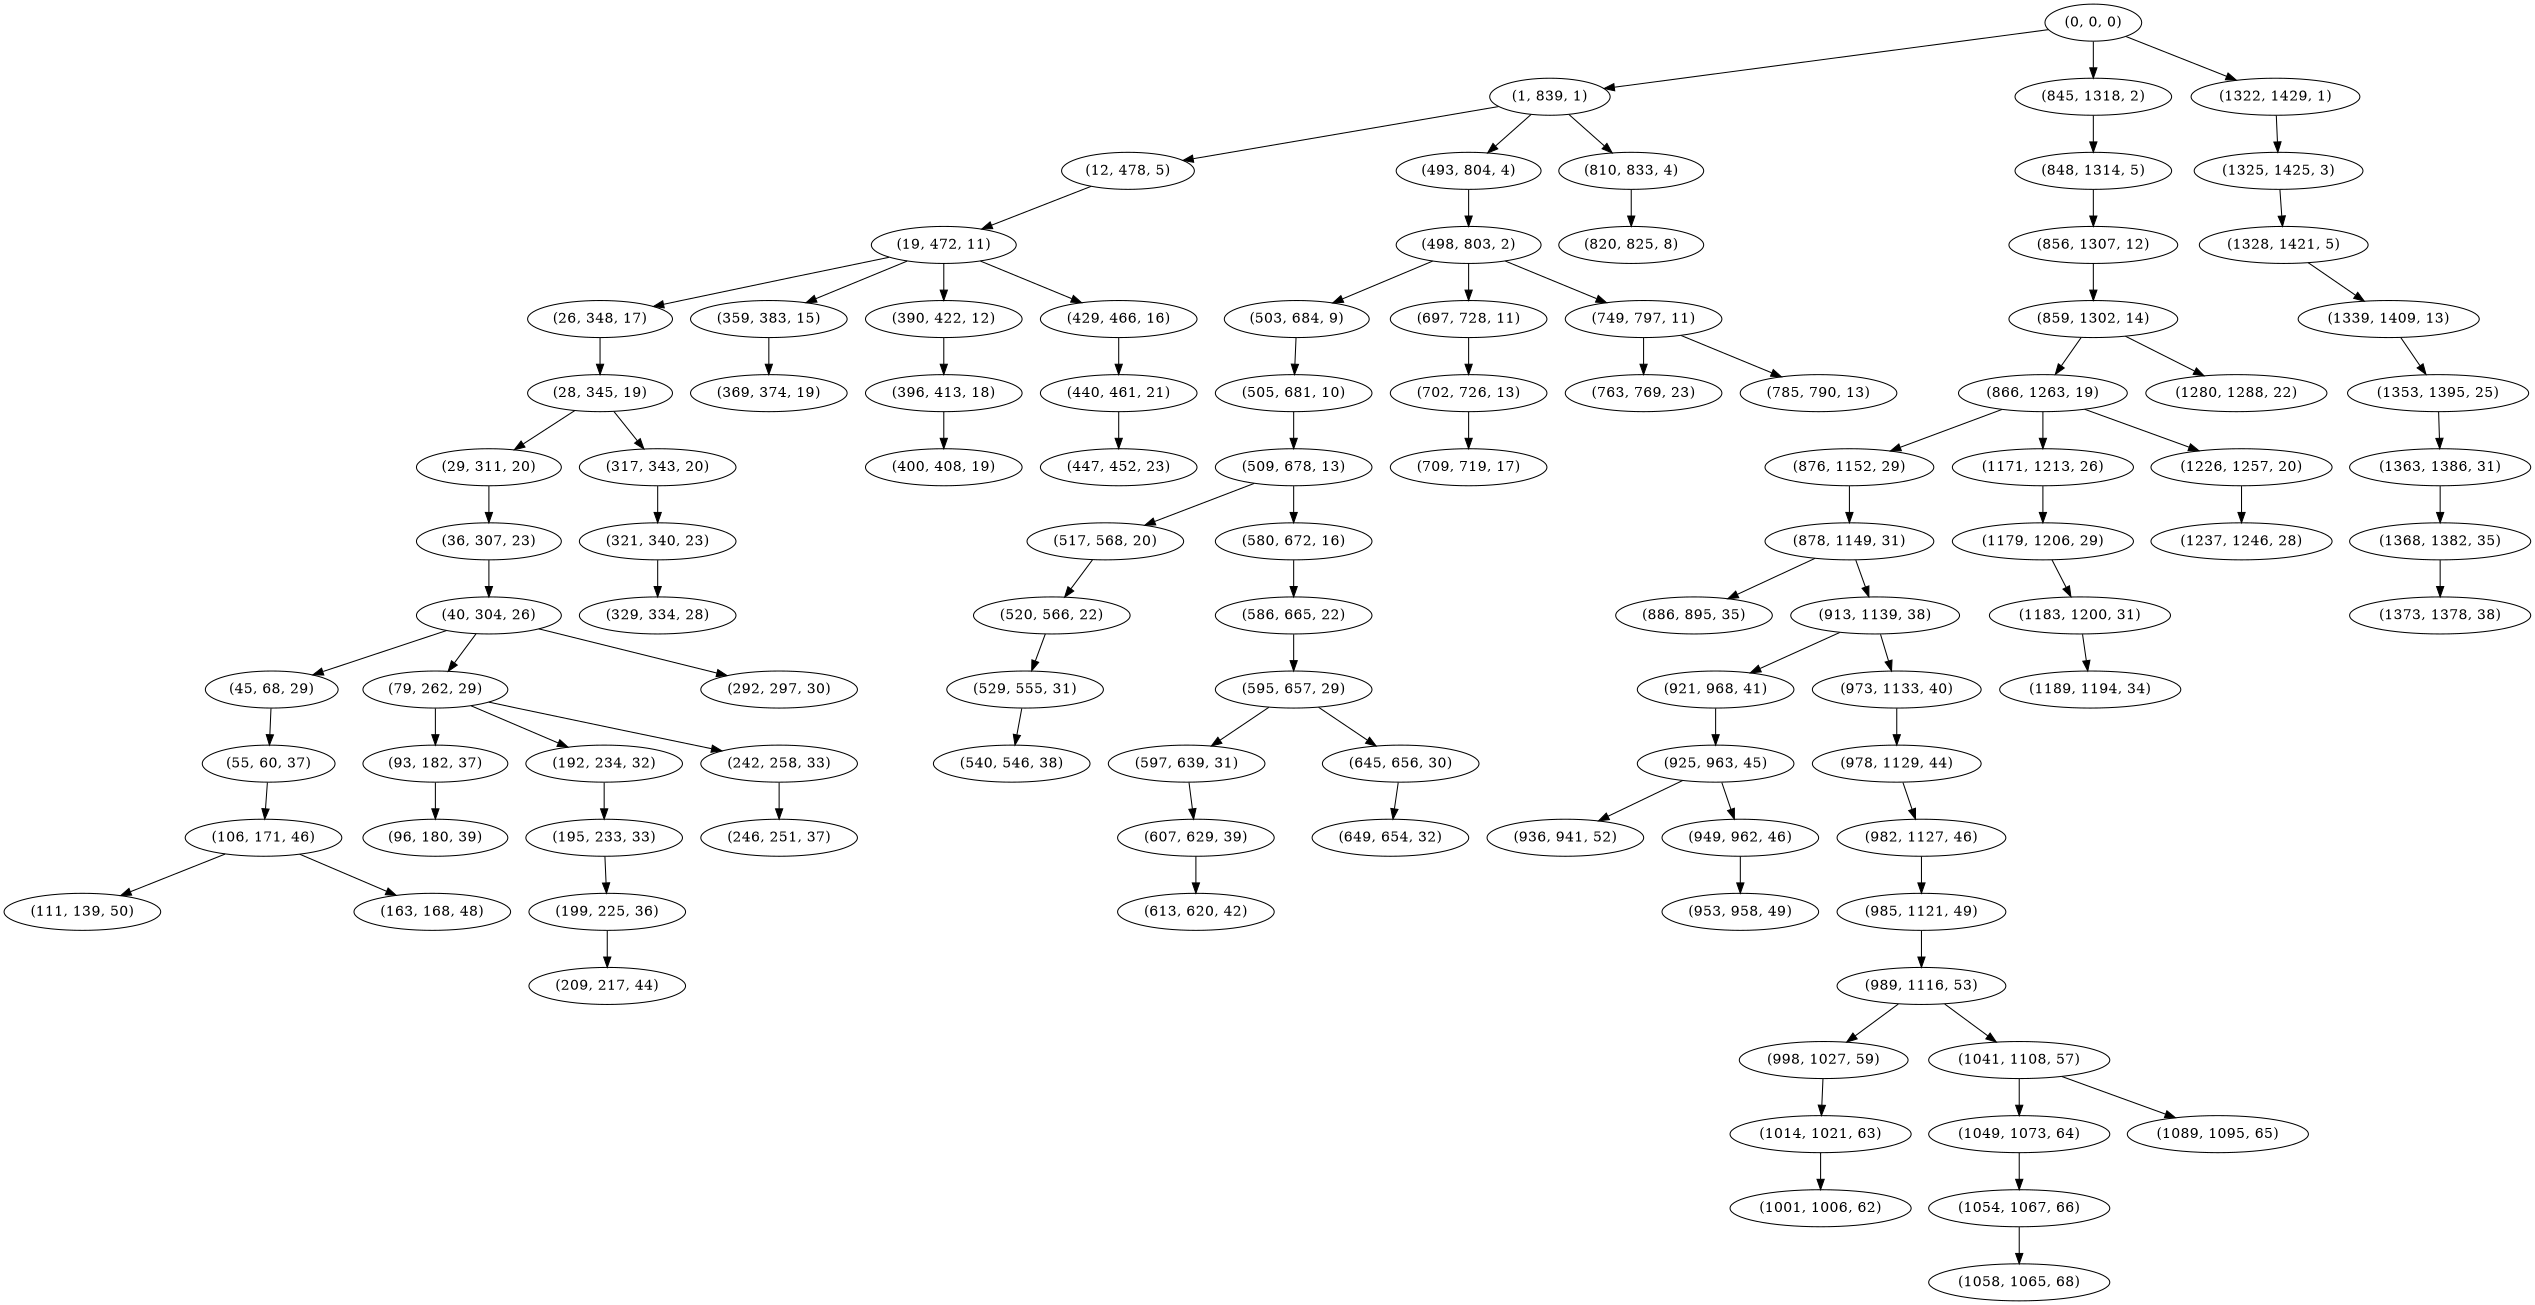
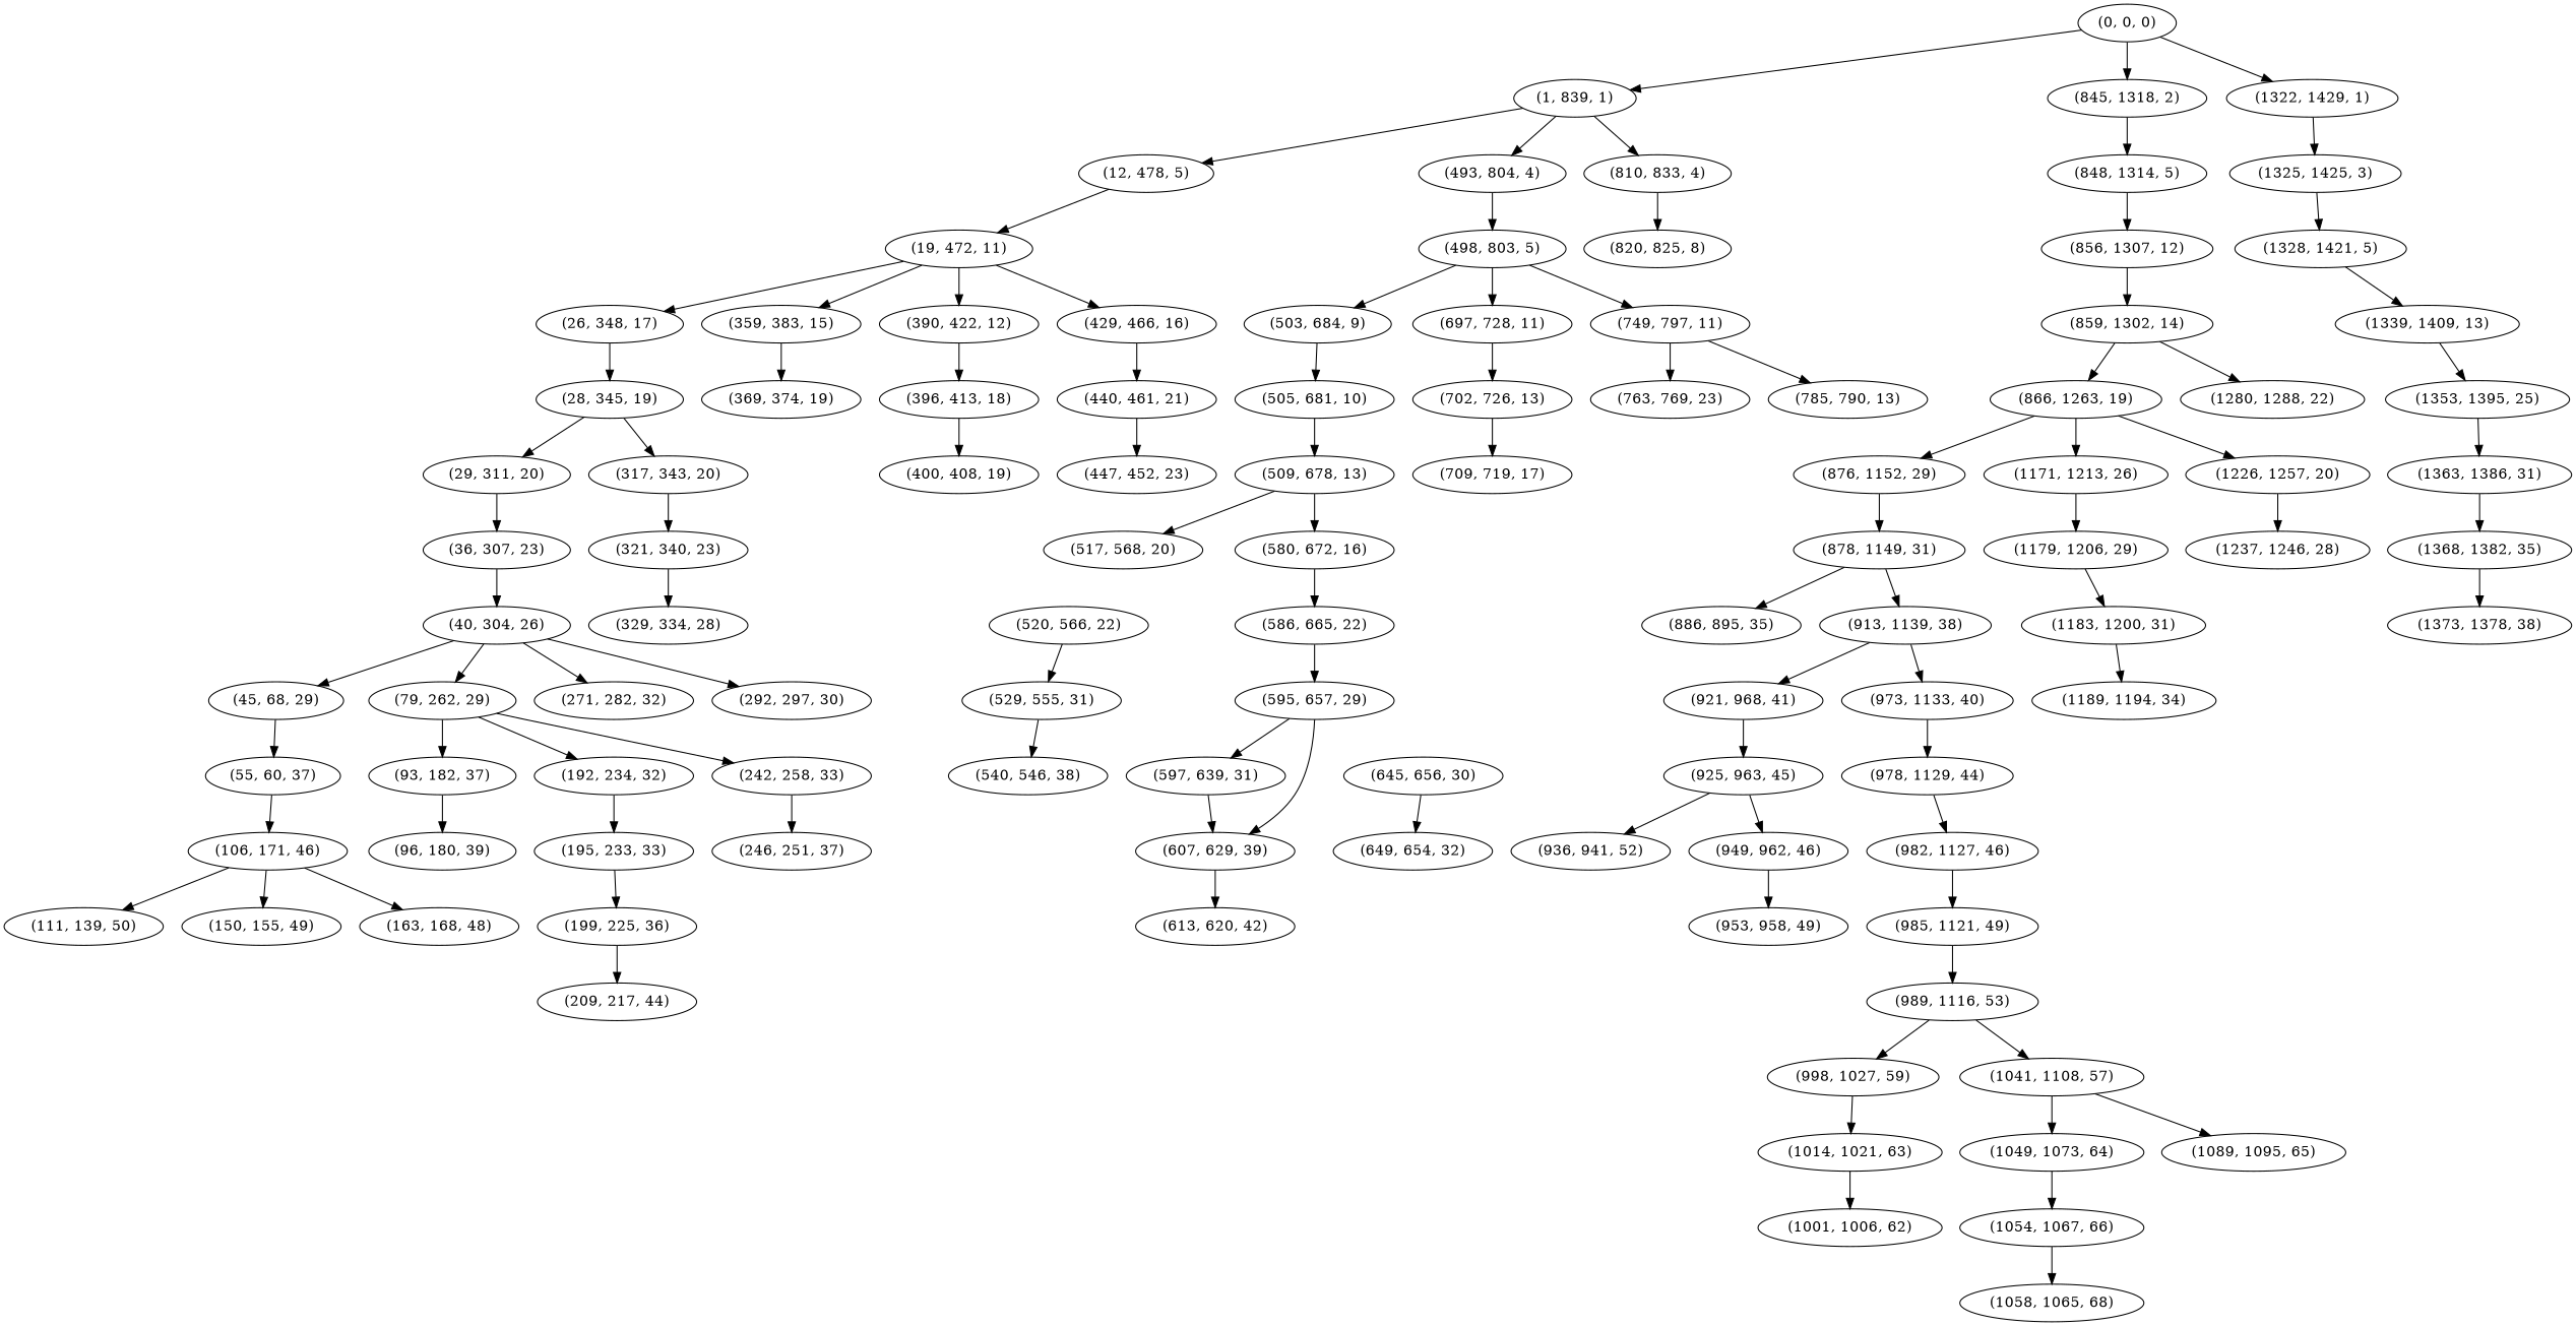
  digraph {
    "(0, 0, 0)"
    "(1, 839, 1)"
    "(845, 1318, 2)"
    "(1322, 1429, 1)"
    "(12, 478, 5)"
    "(493, 804, 4)"
    "(810, 833, 4)"
    "(848, 1314, 5)"
    "(1325, 1425, 3)"
    "(19, 472, 11)"
-   "(498, 803, 5)" [label="(498, 803, 2)"]
+   "(498, 803, 5)"
    "(820, 825, 8)"
    "(26, 348, 17)"
    "(359, 383, 15)"
    "(390, 422, 12)"
    "(429, 466, 16)"
    "(28, 345, 19)"
    "(369, 374, 19)"
    "(396, 413, 18)"
    "(440, 461, 21)"
    "(29, 311, 20)"
    "(317, 343, 20)"
    "(36, 307, 23)"
    "(321, 340, 23)"
    "(40, 304, 26)"
    "(45, 68, 29)"
    "(79, 262, 29)"
+   "(271, 282, 32)"
    "(292, 297, 30)"
    "(55, 60, 37)"
    "(93, 182, 37)"
    "(192, 234, 32)"
    "(242, 258, 33)"
    "(106, 171, 46)"
    "(96, 180, 39)"
    "(195, 233, 33)"
    "(246, 251, 37)"
    "(111, 139, 50)"
+   "(150, 155, 49)"
    "(163, 168, 48)"
    "(199, 225, 36)"
    "(209, 217, 44)"
    "(329, 334, 28)"
    "(400, 408, 19)"
    "(447, 452, 23)"
    "(503, 684, 9)"
    "(697, 728, 11)"
    "(749, 797, 11)"
    "(505, 681, 10)"
    "(702, 726, 13)"
    "(763, 769, 23)"
    "(785, 790, 13)"
    "(509, 678, 13)"
    "(517, 568, 20)"
    "(580, 672, 16)"
    "(520, 566, 22)"
    "(586, 665, 22)"
    "(529, 555, 31)"
    "(540, 546, 38)"
    "(595, 657, 29)"
    "(597, 639, 31)"
    "(645, 656, 30)"
    "(607, 629, 39)"
    "(649, 654, 32)"
    "(613, 620, 42)"
    "(709, 719, 17)"
    "(856, 1307, 12)"
    "(859, 1302, 14)"
    "(866, 1263, 19)"
    "(1280, 1288, 22)"
    "(876, 1152, 29)"
    "(1171, 1213, 26)"
    "(1226, 1257, 20)"
    "(878, 1149, 31)"
    "(1179, 1206, 29)"
    "(1237, 1246, 28)"
    "(886, 895, 35)"
    "(913, 1139, 38)"
    "(921, 968, 41)"
    "(973, 1133, 40)"
    "(925, 963, 45)"
    "(978, 1129, 44)"
    "(936, 941, 52)"
    "(949, 962, 46)"
    "(953, 958, 49)"
    "(982, 1127, 46)"
    "(985, 1121, 49)"
    "(989, 1116, 53)"
    "(998, 1027, 59)"
    "(1041, 1108, 57)"
    "(1014, 1021, 63)"
    "(1049, 1073, 64)"
    "(1089, 1095, 65)"
    "(1001, 1006, 62)"
    "(1054, 1067, 66)"
    "(1058, 1065, 68)"
    "(1183, 1200, 31)"
    "(1189, 1194, 34)"
    "(1328, 1421, 5)"
    "(1339, 1409, 13)"
    "(1353, 1395, 25)"
    "(1363, 1386, 31)"
    "(1368, 1382, 35)"
    "(1373, 1378, 38)"
    "(0, 0, 0)" -> "(1, 839, 1)"
    "(0, 0, 0)" -> "(845, 1318, 2)"
    "(0, 0, 0)" -> "(1322, 1429, 1)"
    "(1, 839, 1)" -> "(12, 478, 5)"
    "(1, 839, 1)" -> "(493, 804, 4)"
    "(1, 839, 1)" -> "(810, 833, 4)"
    "(845, 1318, 2)" -> "(848, 1314, 5)"
    "(1322, 1429, 1)" -> "(1325, 1425, 3)"
    "(12, 478, 5)" -> "(19, 472, 11)"
    "(493, 804, 4)" -> "(498, 803, 5)"
    "(810, 833, 4)" -> "(820, 825, 8)"
    "(848, 1314, 5)" -> "(856, 1307, 12)"
    "(1325, 1425, 3)" -> "(1328, 1421, 5)"
    "(19, 472, 11)" -> "(26, 348, 17)"
    "(19, 472, 11)" -> "(359, 383, 15)"
    "(19, 472, 11)" -> "(390, 422, 12)"
    "(19, 472, 11)" -> "(429, 466, 16)"
    "(498, 803, 5)" -> "(503, 684, 9)"
    "(498, 803, 5)" -> "(697, 728, 11)"
    "(498, 803, 5)" -> "(749, 797, 11)"
    "(26, 348, 17)" -> "(28, 345, 19)"
    "(359, 383, 15)" -> "(369, 374, 19)"
    "(390, 422, 12)" -> "(396, 413, 18)"
    "(429, 466, 16)" -> "(440, 461, 21)"
    "(28, 345, 19)" -> "(29, 311, 20)"
    "(28, 345, 19)" -> "(317, 343, 20)"
    "(396, 413, 18)" -> "(400, 408, 19)"
    "(440, 461, 21)" -> "(447, 452, 23)"
    "(29, 311, 20)" -> "(36, 307, 23)"
    "(317, 343, 20)" -> "(321, 340, 23)"
    "(36, 307, 23)" -> "(40, 304, 26)"
    "(321, 340, 23)" -> "(329, 334, 28)"
    "(40, 304, 26)" -> "(45, 68, 29)"
    "(40, 304, 26)" -> "(79, 262, 29)"
+   "(40, 304, 26)" -> "(271, 282, 32)"
    "(40, 304, 26)" -> "(292, 297, 30)"
    "(45, 68, 29)" -> "(55, 60, 37)"
    "(79, 262, 29)" -> "(93, 182, 37)"
    "(79, 262, 29)" -> "(192, 234, 32)"
    "(79, 262, 29)" -> "(242, 258, 33)"
    "(55, 60, 37)" -> "(106, 171, 46)"
    "(93, 182, 37)" -> "(96, 180, 39)"
    "(192, 234, 32)" -> "(195, 233, 33)"
    "(242, 258, 33)" -> "(246, 251, 37)"
    "(106, 171, 46)" -> "(111, 139, 50)"
+   "(106, 171, 46)" -> "(150, 155, 49)"
    "(106, 171, 46)" -> "(163, 168, 48)"
    "(195, 233, 33)" -> "(199, 225, 36)"
    "(199, 225, 36)" -> "(209, 217, 44)"
    "(503, 684, 9)" -> "(505, 681, 10)"
    "(697, 728, 11)" -> "(702, 726, 13)"
    "(749, 797, 11)" -> "(763, 769, 23)"
    "(749, 797, 11)" -> "(785, 790, 13)"
    "(505, 681, 10)" -> "(509, 678, 13)"
    "(702, 726, 13)" -> "(709, 719, 17)"
    "(509, 678, 13)" -> "(517, 568, 20)"
    "(509, 678, 13)" -> "(580, 672, 16)"
-   "(517, 568, 20)" -> "(520, 566, 22)"
    "(580, 672, 16)" -> "(586, 665, 22)"
    "(520, 566, 22)" -> "(529, 555, 31)"
    "(586, 665, 22)" -> "(595, 657, 29)"
    "(529, 555, 31)" -> "(540, 546, 38)"
    "(595, 657, 29)" -> "(597, 639, 31)"
-   "(595, 657, 29)" -> "(645, 656, 30)"
+   "(595, 657, 29)" -> "(607, 629, 39)"
    "(597, 639, 31)" -> "(607, 629, 39)"
    "(645, 656, 30)" -> "(649, 654, 32)"
    "(607, 629, 39)" -> "(613, 620, 42)"
    "(856, 1307, 12)" -> "(859, 1302, 14)"
    "(859, 1302, 14)" -> "(866, 1263, 19)"
    "(859, 1302, 14)" -> "(1280, 1288, 22)"
    "(866, 1263, 19)" -> "(876, 1152, 29)"
    "(866, 1263, 19)" -> "(1171, 1213, 26)"
    "(866, 1263, 19)" -> "(1226, 1257, 20)"
    "(876, 1152, 29)" -> "(878, 1149, 31)"
    "(1171, 1213, 26)" -> "(1179, 1206, 29)"
    "(1226, 1257, 20)" -> "(1237, 1246, 28)"
    "(878, 1149, 31)" -> "(886, 895, 35)"
    "(878, 1149, 31)" -> "(913, 1139, 38)"
    "(1179, 1206, 29)" -> "(1183, 1200, 31)"
    "(913, 1139, 38)" -> "(921, 968, 41)"
    "(913, 1139, 38)" -> "(973, 1133, 40)"
    "(921, 968, 41)" -> "(925, 963, 45)"
    "(973, 1133, 40)" -> "(978, 1129, 44)"
    "(925, 963, 45)" -> "(936, 941, 52)"
    "(925, 963, 45)" -> "(949, 962, 46)"
    "(978, 1129, 44)" -> "(982, 1127, 46)"
    "(949, 962, 46)" -> "(953, 958, 49)"
    "(982, 1127, 46)" -> "(985, 1121, 49)"
    "(985, 1121, 49)" -> "(989, 1116, 53)"
    "(989, 1116, 53)" -> "(998, 1027, 59)"
    "(989, 1116, 53)" -> "(1041, 1108, 57)"
    "(998, 1027, 59)" -> "(1014, 1021, 63)"
    "(1041, 1108, 57)" -> "(1049, 1073, 64)"
    "(1041, 1108, 57)" -> "(1089, 1095, 65)"
    "(1014, 1021, 63)" -> "(1001, 1006, 62)"
    "(1049, 1073, 64)" -> "(1054, 1067, 66)"
    "(1054, 1067, 66)" -> "(1058, 1065, 68)"
    "(1183, 1200, 31)" -> "(1189, 1194, 34)"
    "(1328, 1421, 5)" -> "(1339, 1409, 13)"
    "(1339, 1409, 13)" -> "(1353, 1395, 25)"
    "(1353, 1395, 25)" -> "(1363, 1386, 31)"
    "(1363, 1386, 31)" -> "(1368, 1382, 35)"
    "(1368, 1382, 35)" -> "(1373, 1378, 38)"
  }
